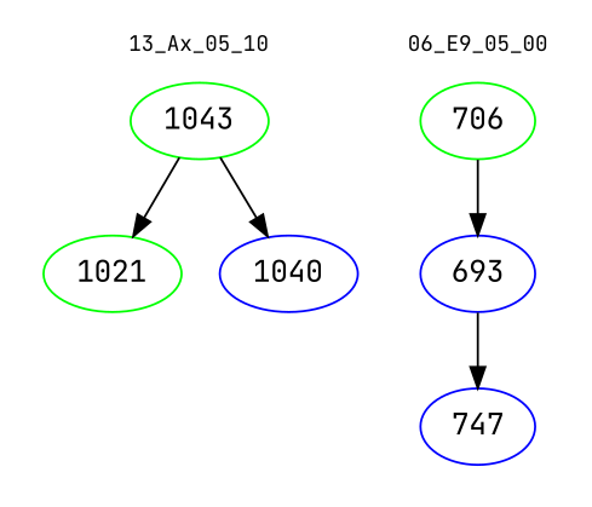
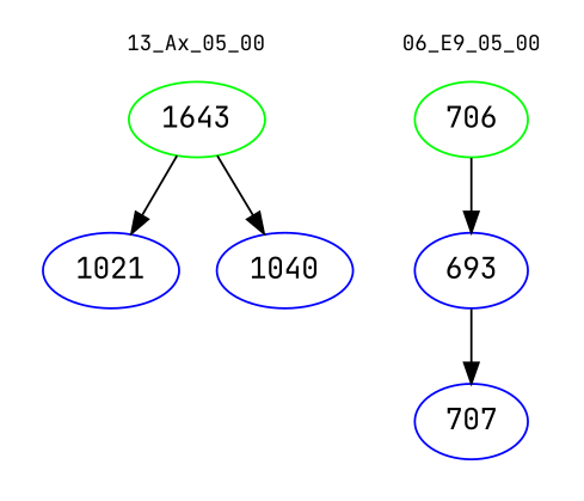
  digraph {
    fontname="JetBrains Mono"
    node [color=blue fontname="JetBrains Mono"]
    edge [color=black fontname="JetBrains Mono"]
-   n1 [color=green label=1043]
-   n2 [color=green label=1021]
+   n1 [color=green label=1643]
+   n2 [label=1021]
    n3 [label=1040]
    n4 [color=green label=706]
    n5 [label=693]
-   n6 [label=747]
+   n6 [label=707]
    subgraph cluster_1 {
      color=white
      fontsize=10
-     label="13_Ax_05_10"
+     label="13_Ax_05_00"
      n1
      n2
      n3
    }
    subgraph cluster_2 {
      color=white
      fontsize=10
      label="06_E9_05_00"
      n4
      n5
      n6
    }
    n1 -> n2
    n1 -> n3
    n4 -> n5
    n5 -> n6
  }
